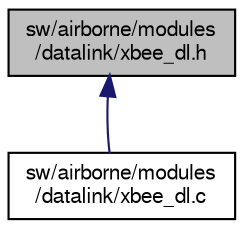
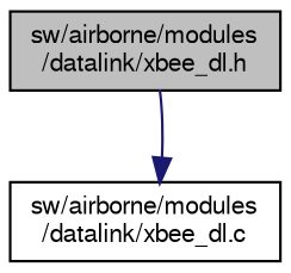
  digraph {
    node [color=black fontname=FreeSans fontsize=10 shape=record style=filled]
    n1 [fillcolor=grey75 fontcolor=black height=0.2 label="sw/airborne/modules\l/datalink/xbee_dl.h" width=0.4]
    n2 [fillcolor=white height=0.2 label="sw/airborne/modules\l/datalink/xbee_dl.c" width=0.4]
-   n1 -> n2 [color=midnightblue dir=back fontname=FreeSans fontsize=10 labelfontname=FreeSans labelfontsize=10 style=solid]
+   n2 -> n1 [color=midnightblue dir=back fontname=FreeSans fontsize=10 labelfontname=FreeSans labelfontsize=10 style=solid]
  }
